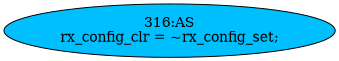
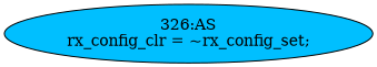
  strict digraph {
-   n1 [ast="<pyverilog.vparser.ast.Assign object at 0x7f1980a56450>" def_var="['rx_config_clr']" fillcolor=deepskyblue label="316:AS\nrx_config_clr = ~rx_config_set;" statements="[]" style=filled typ=Assign use_var="['rx_config_set']"]
+   n1 [ast="<pyverilog.vparser.ast.Assign object at 0x7f1980a56450>" def_var="['rx_config_clr']" fillcolor=deepskyblue label="326:AS\nrx_config_clr = ~rx_config_set;" statements="[]" style=filled typ=Assign use_var="['rx_config_set']"]
  }
